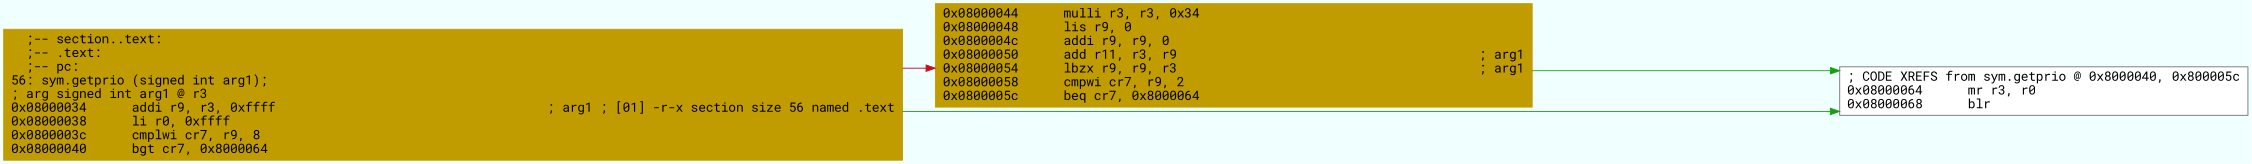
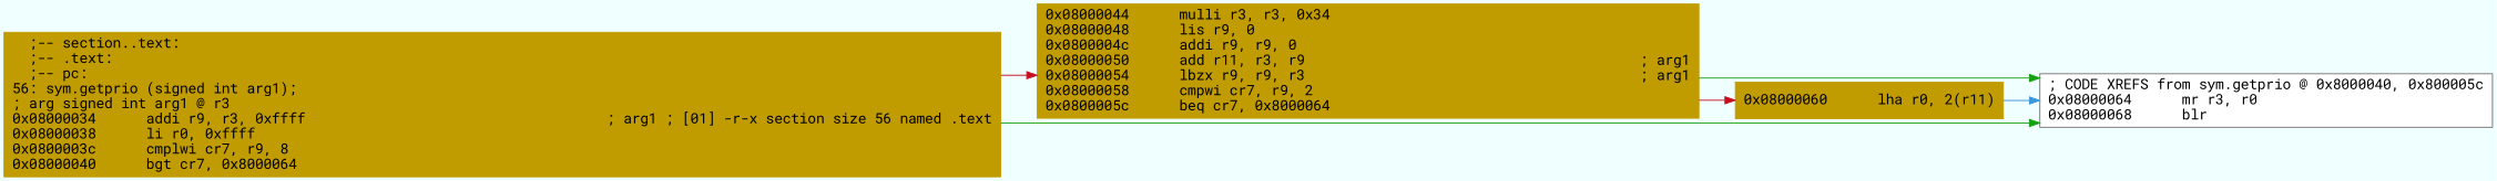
  digraph {
    bgcolor=azure
    fontname="Roboto Mono"
    fontsize=8
    splines=ortho
    rankdir=LR
    node [color="#c19c00" fillcolor="#c19c00" fontname="Roboto Mono" shape=box style=filled]
    edge [arrowhead=normal color="#c50f1f" fontname="Roboto Mono"]
    n1 [label="  ;-- section..text:\l  ;-- .text:\l  ;-- pc:\l56: sym.getprio (signed int arg1);\l; arg signed int arg1 @ r3\l0x08000034      addi r9, r3, 0xffff                                    ; arg1 ; [01] -r-x section size 56 named .text\l0x08000038      li r0, 0xffff\l0x0800003c      cmplwi cr7, r9, 8\l0x08000040      bgt cr7, 0x8000064\l"]
    n2 [label="0x08000044      mulli r3, r3, 0x34\l0x08000048      lis r9, 0\l0x0800004c      addi r9, r9, 0\l0x08000050      add r11, r3, r9                                        ; arg1\l0x08000054      lbzx r9, r9, r3                                        ; arg1\l0x08000058      cmpwi cr7, r9, 2\l0x0800005c      beq cr7, 0x8000064\l"]
    n3 [color="#767676" fillcolor=white label="; CODE XREFS from sym.getprio @ 0x8000040, 0x800005c\l0x08000064      mr r3, r0\l0x08000068      blr\l"]
+   n4 [label="0x08000060      lha r0, 2(r11)\l"]
    n1 -> n2
    n1 -> n3 [color="#13a10e"]
    n2 -> n3 [color="#13a10e"]
+   n2 -> n4
+   n4 -> n3 [color="#3a96dd"]
  }
